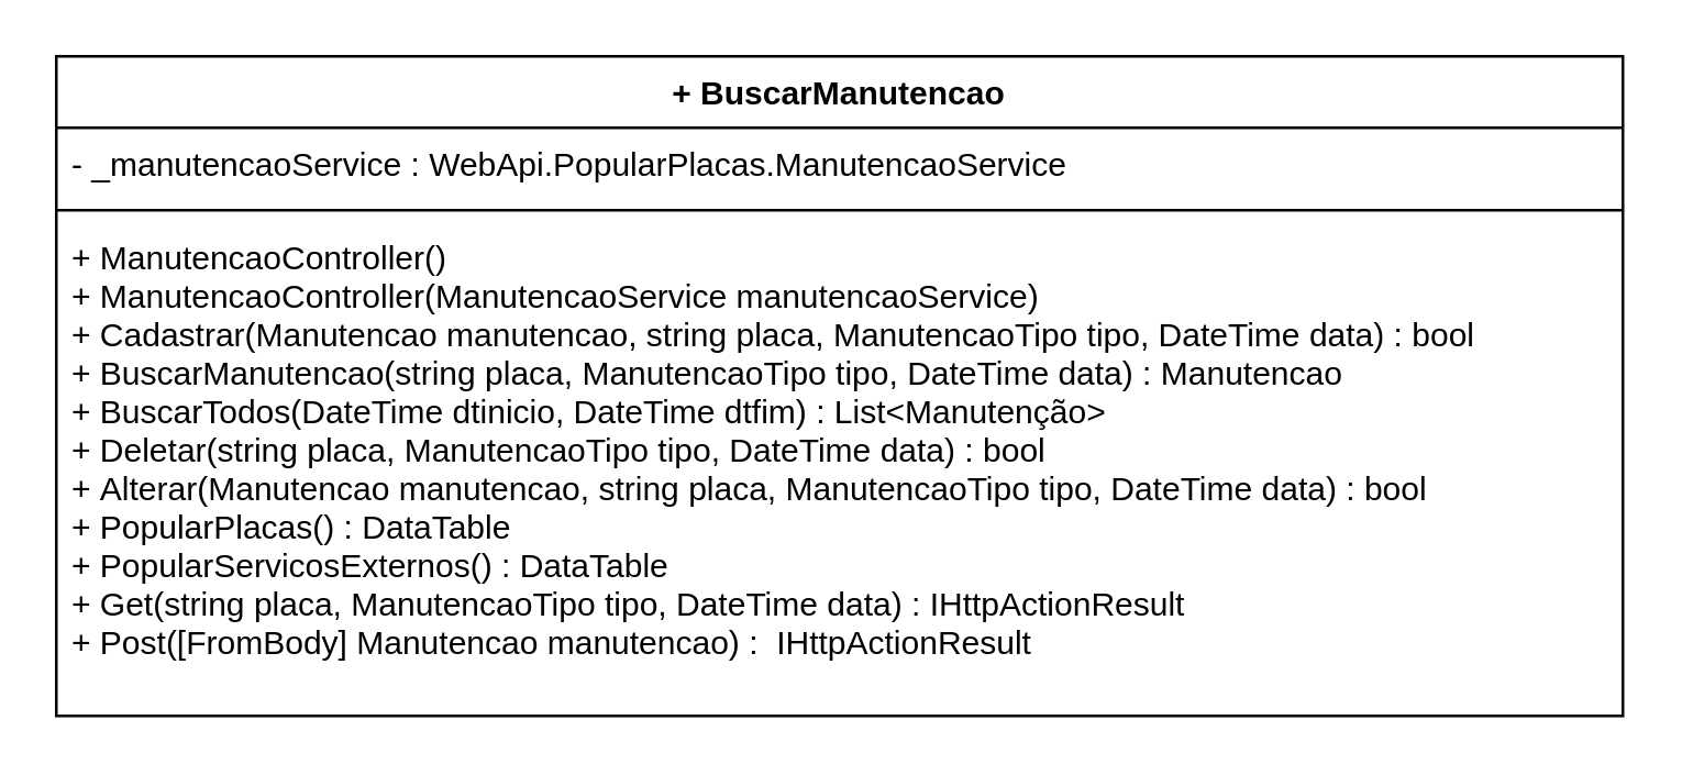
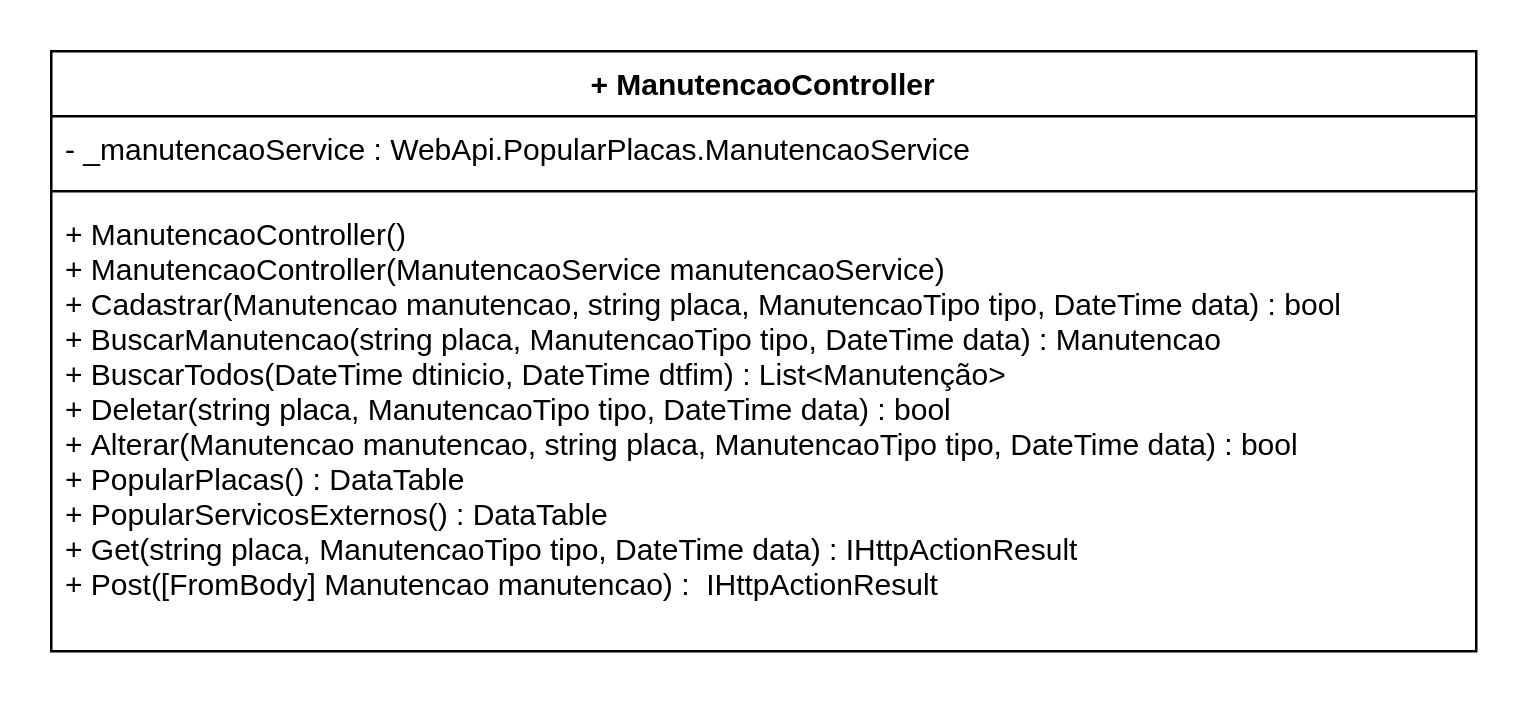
  <mxCell id="0" />
  <mxCell id="1" parent="0" />
- <mxCell id="2" value="+ BuscarManutencao" parent="1" vertex="1" style="swimlane;fontStyle=1;align=center;verticalAlign=top;childLayout=stackLayout;horizontal=1;startSize=26;horizontalStack=0;resizeParent=1;resizeParentMax=0;resizeLast=0;collapsible=1;marginBottom=0;"><mxGeometry as="geometry" width="570" height="240" x="20" y="20" /></mxCell>
+ <mxCell id="2" value="+ ManutencaoController" parent="1" vertex="1" style="swimlane;fontStyle=1;align=center;verticalAlign=top;childLayout=stackLayout;horizontal=1;startSize=26;horizontalStack=0;resizeParent=1;resizeParentMax=0;resizeLast=0;collapsible=1;marginBottom=0;"><mxGeometry as="geometry" width="570" height="240" x="20" y="20" /></mxCell>
  <mxCell id="3" value="- _manutencaoService : WebApi.PopularPlacas.ManutencaoService" parent="2" vertex="1" style="text;strokeColor=none;fillColor=none;align=left;verticalAlign=top;spacingLeft=4;spacingRight=4;overflow=hidden;rotatable=0;points=[[0,0.5],[1,0.5]];portConstraint=eastwest;"><mxGeometry as="geometry" width="570" height="26" y="26" /></mxCell>
  <mxCell id="4" value="" parent="2" vertex="1" style="line;strokeWidth=1;fillColor=none;align=left;verticalAlign=middle;spacingTop=-1;spacingLeft=3;spacingRight=3;rotatable=0;labelPosition=right;points=[];portConstraint=eastwest;"><mxGeometry as="geometry" width="570" height="8" y="52" /></mxCell>
  <mxCell id="5" value="+ ManutencaoController()&#10;+ ManutencaoController(ManutencaoService manutencaoService)&#10;+ Cadastrar(Manutencao manutencao, string placa, ManutencaoTipo tipo, DateTime data) : bool&#10;+ BuscarManutencao(string placa, ManutencaoTipo tipo, DateTime data) : Manutencao&#10;+ BuscarTodos(DateTime dtinicio, DateTime dtfim) : List&lt;Manutenção&gt;&#10;+ Deletar(string placa, ManutencaoTipo tipo, DateTime data) : bool&#10;+ Alterar(Manutencao manutencao, string placa, ManutencaoTipo tipo, DateTime data) : bool&#10;+ PopularPlacas() : DataTable&#10;+ PopularServicosExternos() : DataTable&#10;+  Get(string placa, ManutencaoTipo tipo, DateTime data) : IHttpActionResult&#10;+ Post([FromBody] Manutencao manutencao) :  IHttpActionResult" parent="2" vertex="1" style="text;strokeColor=none;fillColor=none;align=left;verticalAlign=top;spacingLeft=4;spacingRight=4;overflow=hidden;rotatable=0;points=[[0,0.5],[1,0.5]];portConstraint=eastwest;"><mxGeometry as="geometry" width="570" height="180" y="60" /></mxCell>
